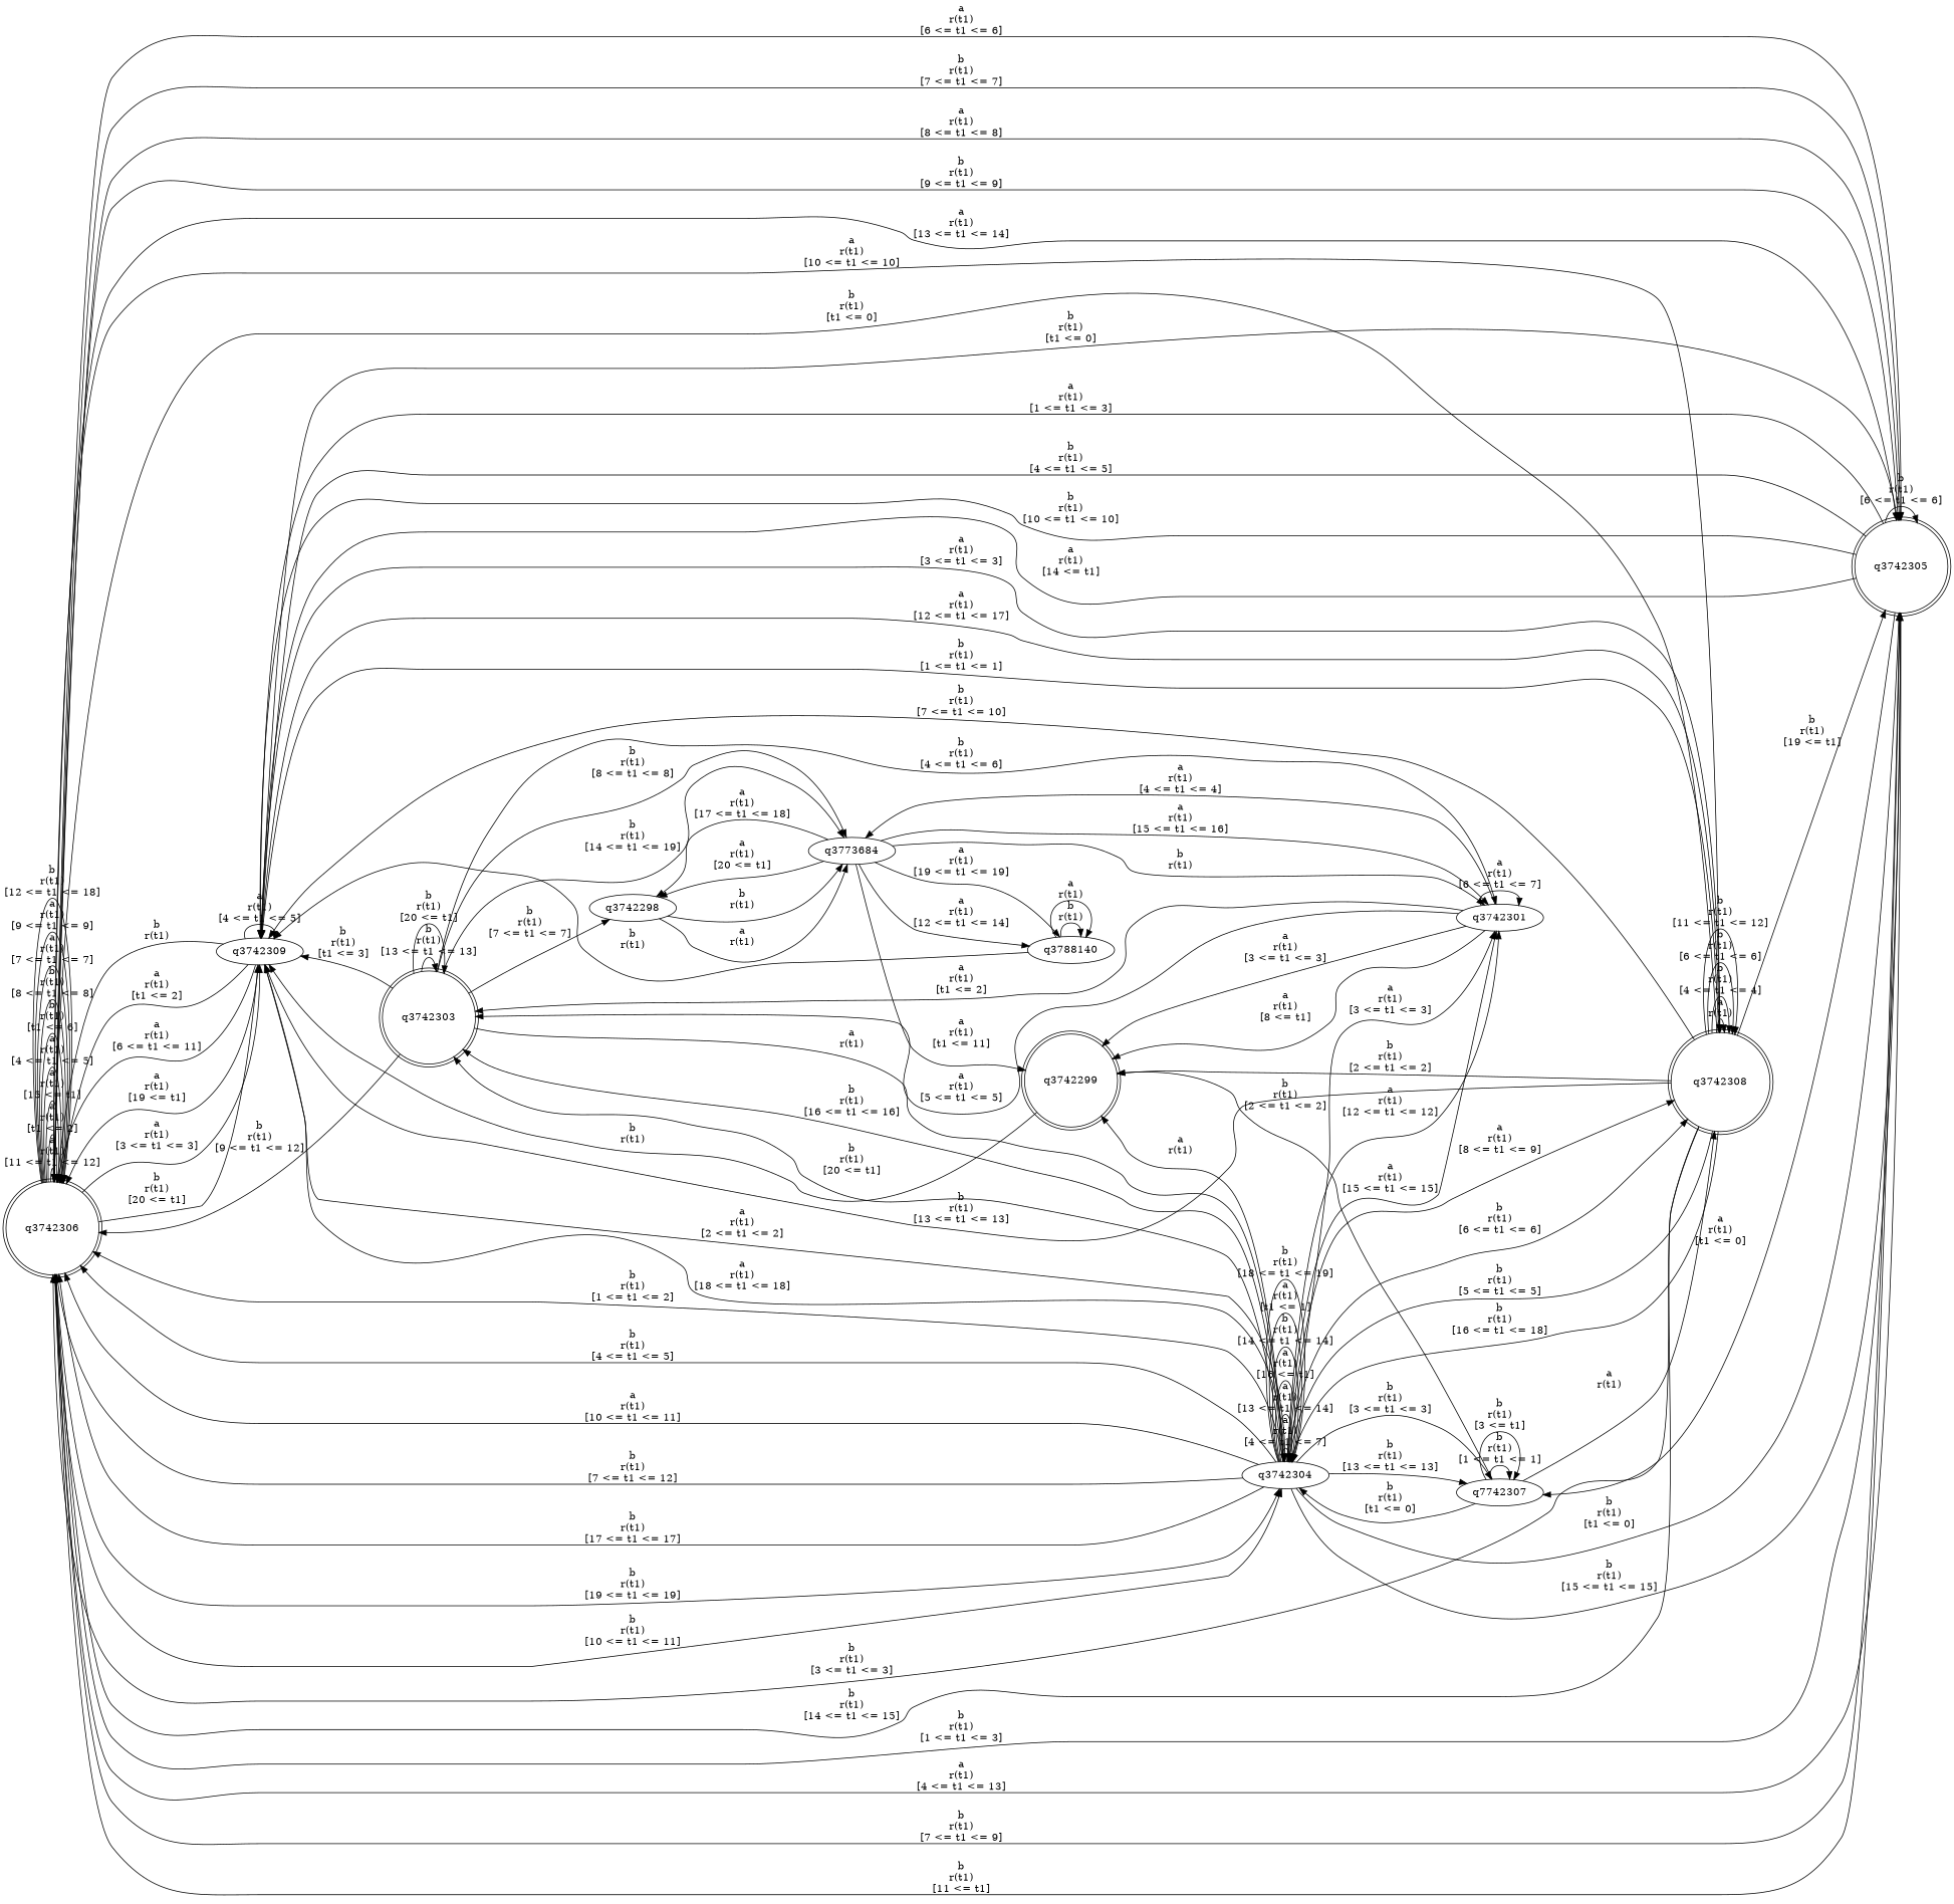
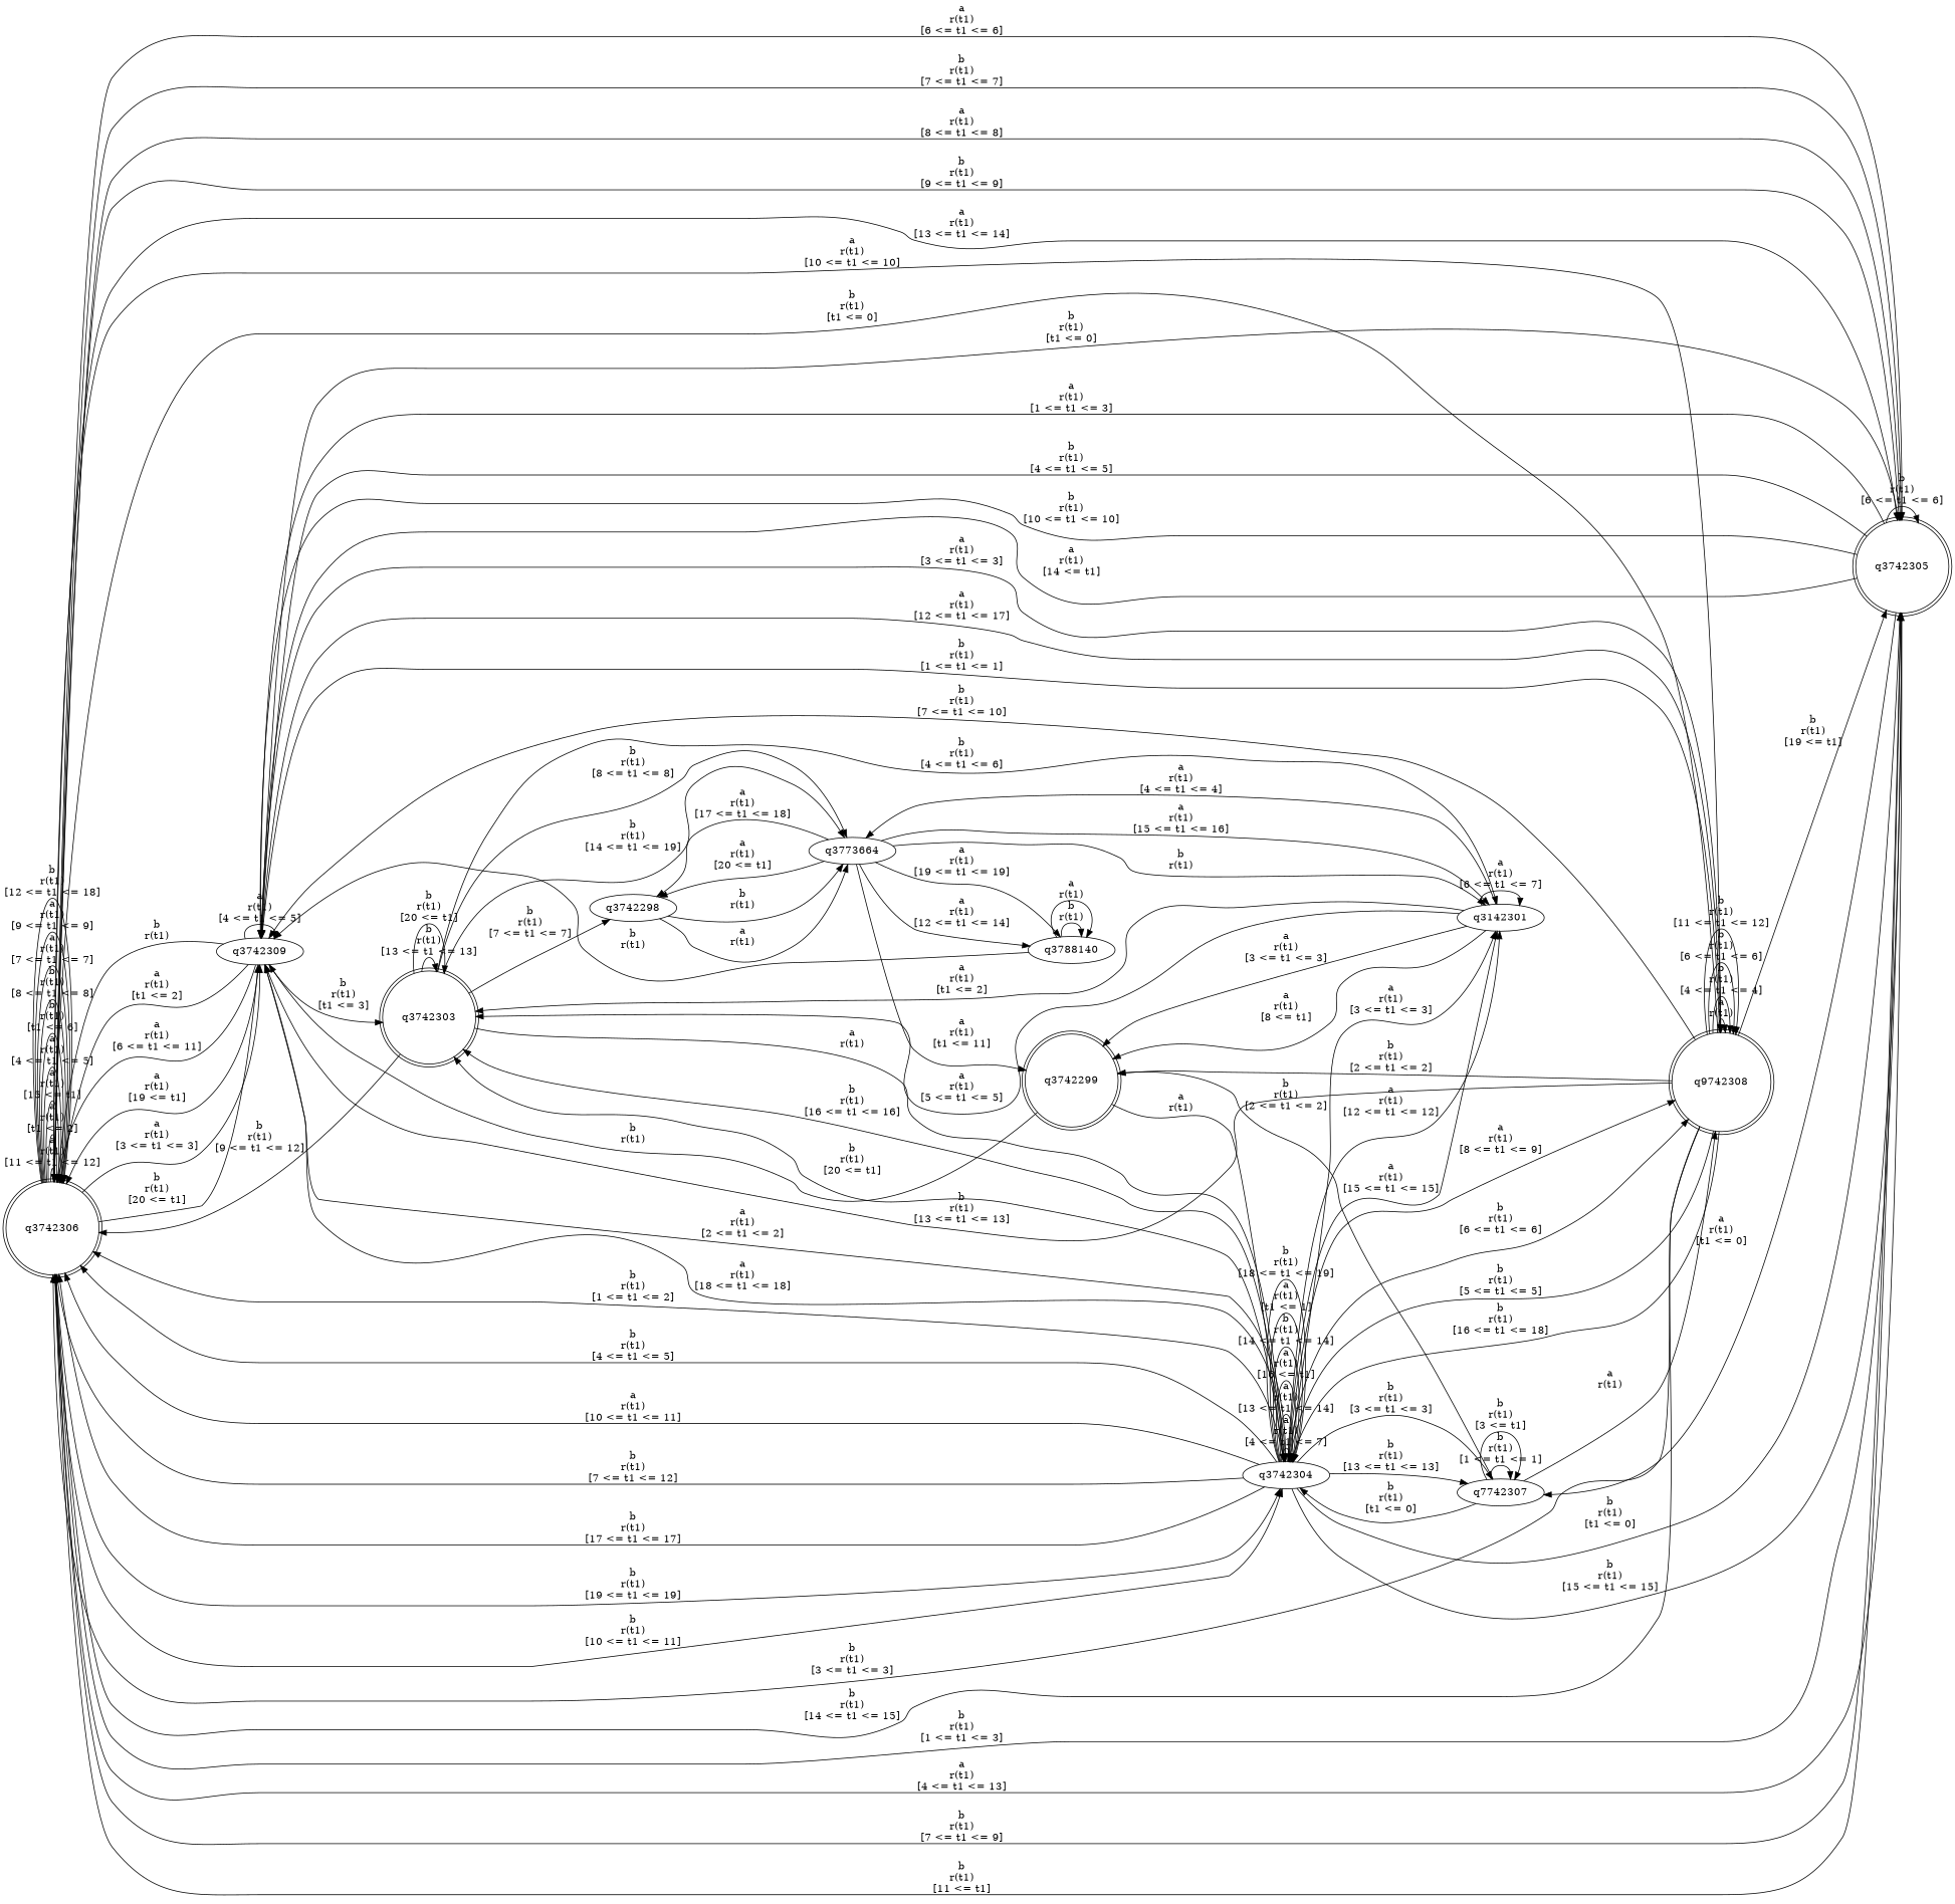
  digraph {
    rankdir=LR
    n1 [label=q3742306 shape=doublecircle]
    n2 [label=q3742309]
-   n3 [label=q3742308 shape=doublecircle]
+   n3 [label=q9742308 shape=doublecircle]
    n4 [label=q3742304]
    n5 [label=q3742305 shape=doublecircle]
    n6 [label=q3742299 shape=doublecircle]
    n7 [label=q7742307]
-   n8 [label=q3742301]
+   n8 [label=q3142301]
    n9 [label=q3742303 shape=doublecircle]
-   n10 [label=q3773684]
+   n10 [label=q3773664]
    n11 [label=q3742298]
    n12 [label=q3788140]
    n1 -> n1 [label="a\nr(t1)\n[11 <= t1 <= 12]"]
    n1 -> n1 [label="a\nr(t1)\n[t1 <= 2]"]
    n1 -> n1 [label="a\nr(t1)\n[15 <= t1]"]
    n1 -> n1 [label="a\nr(t1)\n[4 <= t1 <= 5]"]
    n1 -> n1 [label="b\nr(t1)\n[t1 <= 6]"]
    n1 -> n1 [label="b\nr(t1)\n[8 <= t1 <= 8]"]
    n1 -> n1 [label="a\nr(t1)\n[7 <= t1 <= 7]"]
    n1 -> n1 [label="a\nr(t1)\n[9 <= t1 <= 9]"]
    n1 -> n1 [label="b\nr(t1)\n[12 <= t1 <= 18]"]
    n1 -> n2 [label="a\nr(t1)\n[3 <= t1 <= 3]"]
    n1 -> n2 [label="b\nr(t1)\n[20 <= t1]"]
    n1 -> n3 [label="a\nr(t1)\n[10 <= t1 <= 10]"]
    n1 -> n4 [label="b\nr(t1)\n[19 <= t1 <= 19]"]
    n1 -> n4 [label="b\nr(t1)\n[10 <= t1 <= 11]"]
    n1 -> n5 [label="a\nr(t1)\n[6 <= t1 <= 6]"]
    n1 -> n5 [label="b\nr(t1)\n[7 <= t1 <= 7]"]
    n1 -> n5 [label="a\nr(t1)\n[8 <= t1 <= 8]"]
    n1 -> n5 [label="b\nr(t1)\n[9 <= t1 <= 9]"]
    n1 -> n5 [label="a\nr(t1)\n[13 <= t1 <= 14]"]
    n2 -> n1 [label="b\nr(t1)\n"]
    n2 -> n1 [label="a\nr(t1)\n[t1 <= 2]"]
    n2 -> n1 [label="a\nr(t1)\n[6 <= t1 <= 11]"]
    n2 -> n1 [label="a\nr(t1)\n[19 <= t1]"]
    n2 -> n2 [label="a\nr(t1)\n[4 <= t1 <= 5]"]
    n2 -> n3 [label="a\nr(t1)\n[3 <= t1 <= 3]"]
    n2 -> n3 [label="a\nr(t1)\n[12 <= t1 <= 17]"]
    n2 -> n4 [label="a\nr(t1)\n[18 <= t1 <= 18]"]
    n3 -> n1 [label="b\nr(t1)\n[t1 <= 0]"]
    n3 -> n1 [label="b\nr(t1)\n[3 <= t1 <= 3]"]
    n3 -> n1 [label="b\nr(t1)\n[14 <= t1 <= 15]"]
    n3 -> n2 [label="b\nr(t1)\n[1 <= t1 <= 1]"]
    n3 -> n2 [label="b\nr(t1)\n[7 <= t1 <= 10]"]
    n3 -> n2 [label="b\nr(t1)\n[13 <= t1 <= 13]"]
    n3 -> n3 [label="a\nr(t1)\n"]
    n3 -> n3 [label="b\nr(t1)\n[4 <= t1 <= 4]"]
    n3 -> n3 [label="b\nr(t1)\n[6 <= t1 <= 6]"]
    n3 -> n3 [label="b\nr(t1)\n[11 <= t1 <= 12]"]
    n3 -> n4 [label="b\nr(t1)\n[5 <= t1 <= 5]"]
    n3 -> n4 [label="b\nr(t1)\n[16 <= t1 <= 18]"]
    n3 -> n5 [label="b\nr(t1)\n[19 <= t1]"]
    n3 -> n6 [label="b\nr(t1)\n[2 <= t1 <= 2]"]
    n4 -> n1 [label="b\nr(t1)\n[1 <= t1 <= 2]"]
    n4 -> n1 [label="b\nr(t1)\n[4 <= t1 <= 5]"]
    n4 -> n1 [label="a\nr(t1)\n[10 <= t1 <= 11]"]
    n4 -> n1 [label="b\nr(t1)\n[7 <= t1 <= 12]"]
    n4 -> n1 [label="b\nr(t1)\n[17 <= t1 <= 17]"]
    n4 -> n2 [label="a\nr(t1)\n[2 <= t1 <= 2]"]
    n4 -> n3 [label="a\nr(t1)\n[8 <= t1 <= 9]"]
    n4 -> n3 [label="b\nr(t1)\n[6 <= t1 <= 6]"]
    n4 -> n4 [label="a\nr(t1)\n[4 <= t1 <= 7]"]
    n4 -> n4 [label="a\nr(t1)\n[13 <= t1 <= 14]"]
    n4 -> n4 [label="a\nr(t1)\n[16 <= t1]"]
    n4 -> n4 [label="b\nr(t1)\n[14 <= t1 <= 14]"]
    n4 -> n4 [label="a\nr(t1)\n[t1 <= 1]"]
    n4 -> n4 [label="b\nr(t1)\n[18 <= t1 <= 19]"]
    n4 -> n5 [label="b\nr(t1)\n[t1 <= 0]"]
    n4 -> n5 [label="b\nr(t1)\n[15 <= t1 <= 15]"]
    n4 -> n7 [label="b\nr(t1)\n[3 <= t1 <= 3]"]
    n4 -> n7 [label="b\nr(t1)\n[13 <= t1 <= 13]"]
    n4 -> n8 [label="a\nr(t1)\n[3 <= t1 <= 3]"]
    n4 -> n8 [label="a\nr(t1)\n[12 <= t1 <= 12]"]
    n4 -> n8 [label="a\nr(t1)\n[15 <= t1 <= 15]"]
    n4 -> n9 [label="b\nr(t1)\n[16 <= t1 <= 16]"]
    n4 -> n9 [label="b\nr(t1)\n[20 <= t1]"]
    n5 -> n1 [label="b\nr(t1)\n[1 <= t1 <= 3]"]
    n5 -> n1 [label="a\nr(t1)\n[4 <= t1 <= 13]"]
    n5 -> n1 [label="b\nr(t1)\n[7 <= t1 <= 9]"]
    n5 -> n1 [label="b\nr(t1)\n[11 <= t1]"]
    n5 -> n2 [label="b\nr(t1)\n[t1 <= 0]"]
    n5 -> n2 [label="a\nr(t1)\n[1 <= t1 <= 3]"]
    n5 -> n2 [label="b\nr(t1)\n[4 <= t1 <= 5]"]
    n5 -> n2 [label="b\nr(t1)\n[10 <= t1 <= 10]"]
    n5 -> n2 [label="a\nr(t1)\n[14 <= t1]"]
    n5 -> n5 [label="b\nr(t1)\n[6 <= t1 <= 6]"]
    n5 -> n7 [label="a\nr(t1)\n[t1 <= 0]"]
    n6 -> n2 [label="b\nr(t1)\n"]
-   n4 -> n6 [label="a\nr(t1)\n"]
+   n6 -> n4 [label="a\nr(t1)\n"]
    n7 -> n3 [label="a\nr(t1)\n"]
    n7 -> n4 [label="b\nr(t1)\n[t1 <= 0]"]
    n7 -> n6 [label="b\nr(t1)\n[2 <= t1 <= 2]"]
    n7 -> n7 [label="b\nr(t1)\n[1 <= t1 <= 1]"]
    n7 -> n7 [label="b\nr(t1)\n[3 <= t1]"]
    n8 -> n6 [label="a\nr(t1)\n[3 <= t1 <= 3]"]
    n8 -> n6 [label="a\nr(t1)\n[8 <= t1]"]
    n8 -> n8 [label="a\nr(t1)\n[6 <= t1 <= 7]"]
    n8 -> n9 [label="a\nr(t1)\n[t1 <= 2]"]
    n8 -> n9 [label="a\nr(t1)\n[5 <= t1 <= 5]"]
    n8 -> n10 [label="a\nr(t1)\n[4 <= t1 <= 4]"]
    n9 -> n1 [label="b\nr(t1)\n[9 <= t1 <= 12]"]
-   n9 -> n2 [label="b\nr(t1)\n[t1 <= 3]"]
+   n2 -> n9 [label="b\nr(t1)\n[t1 <= 3]"]
    n9 -> n4 [label="a\nr(t1)\n"]
    n9 -> n8 [label="b\nr(t1)\n[4 <= t1 <= 6]"]
    n9 -> n9 [label="b\nr(t1)\n[13 <= t1 <= 13]"]
    n9 -> n9 [label="b\nr(t1)\n[20 <= t1]"]
    n9 -> n10 [label="b\nr(t1)\n[8 <= t1 <= 8]"]
    n9 -> n10 [label="b\nr(t1)\n[14 <= t1 <= 19]"]
    n9 -> n11 [label="b\nr(t1)\n[7 <= t1 <= 7]"]
    n10 -> n6 [label="a\nr(t1)\n[t1 <= 11]"]
    n10 -> n8 [label="b\nr(t1)\n"]
    n10 -> n8 [label="a\nr(t1)\n[15 <= t1 <= 16]"]
    n10 -> n11 [label="a\nr(t1)\n[17 <= t1 <= 18]"]
    n10 -> n11 [label="a\nr(t1)\n[20 <= t1]"]
    n10 -> n12 [label="a\nr(t1)\n[12 <= t1 <= 14]"]
    n10 -> n12 [label="a\nr(t1)\n[19 <= t1 <= 19]"]
    n11 -> n10 [label="b\nr(t1)\n"]
    n11 -> n10 [label="a\nr(t1)\n"]
    n12 -> n2 [label="b\nr(t1)\n"]
    n12 -> n12 [label="b\nr(t1)\n"]
    n12 -> n12 [label="a\nr(t1)\n"]
  }
